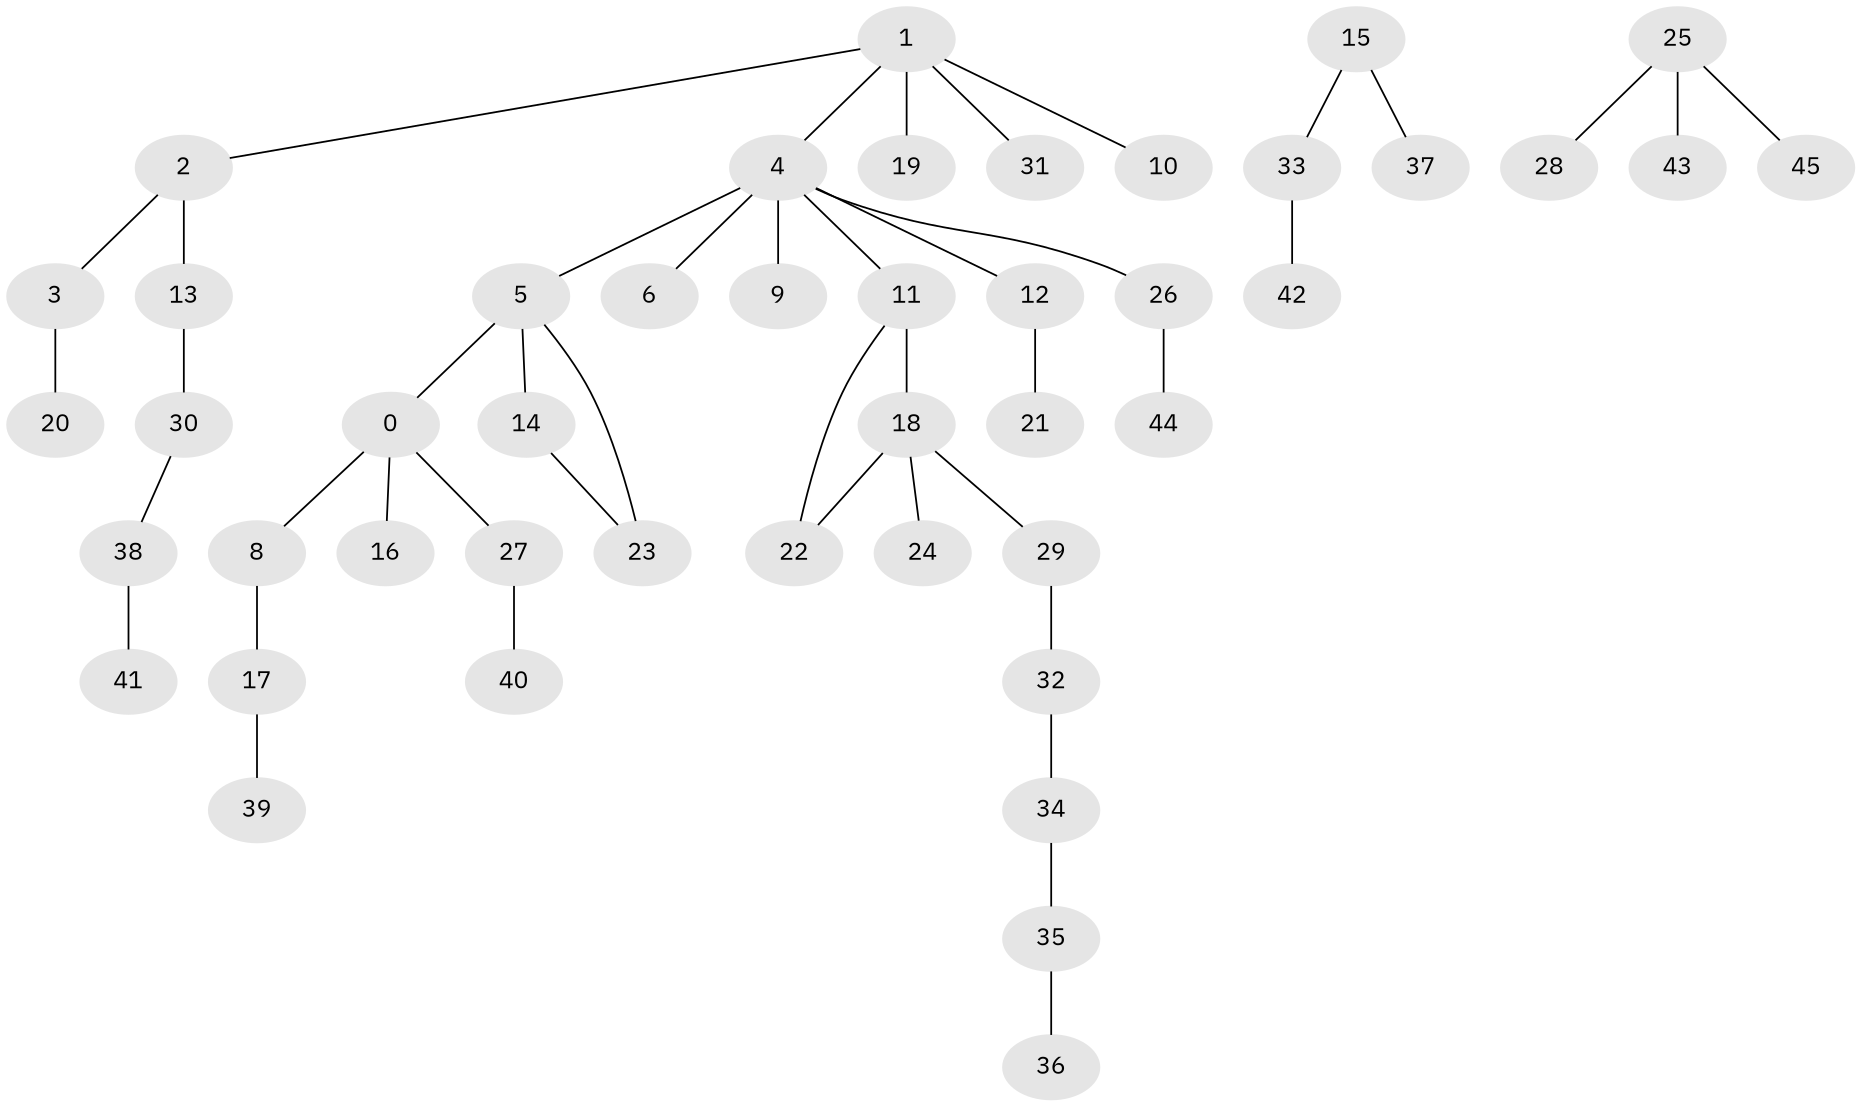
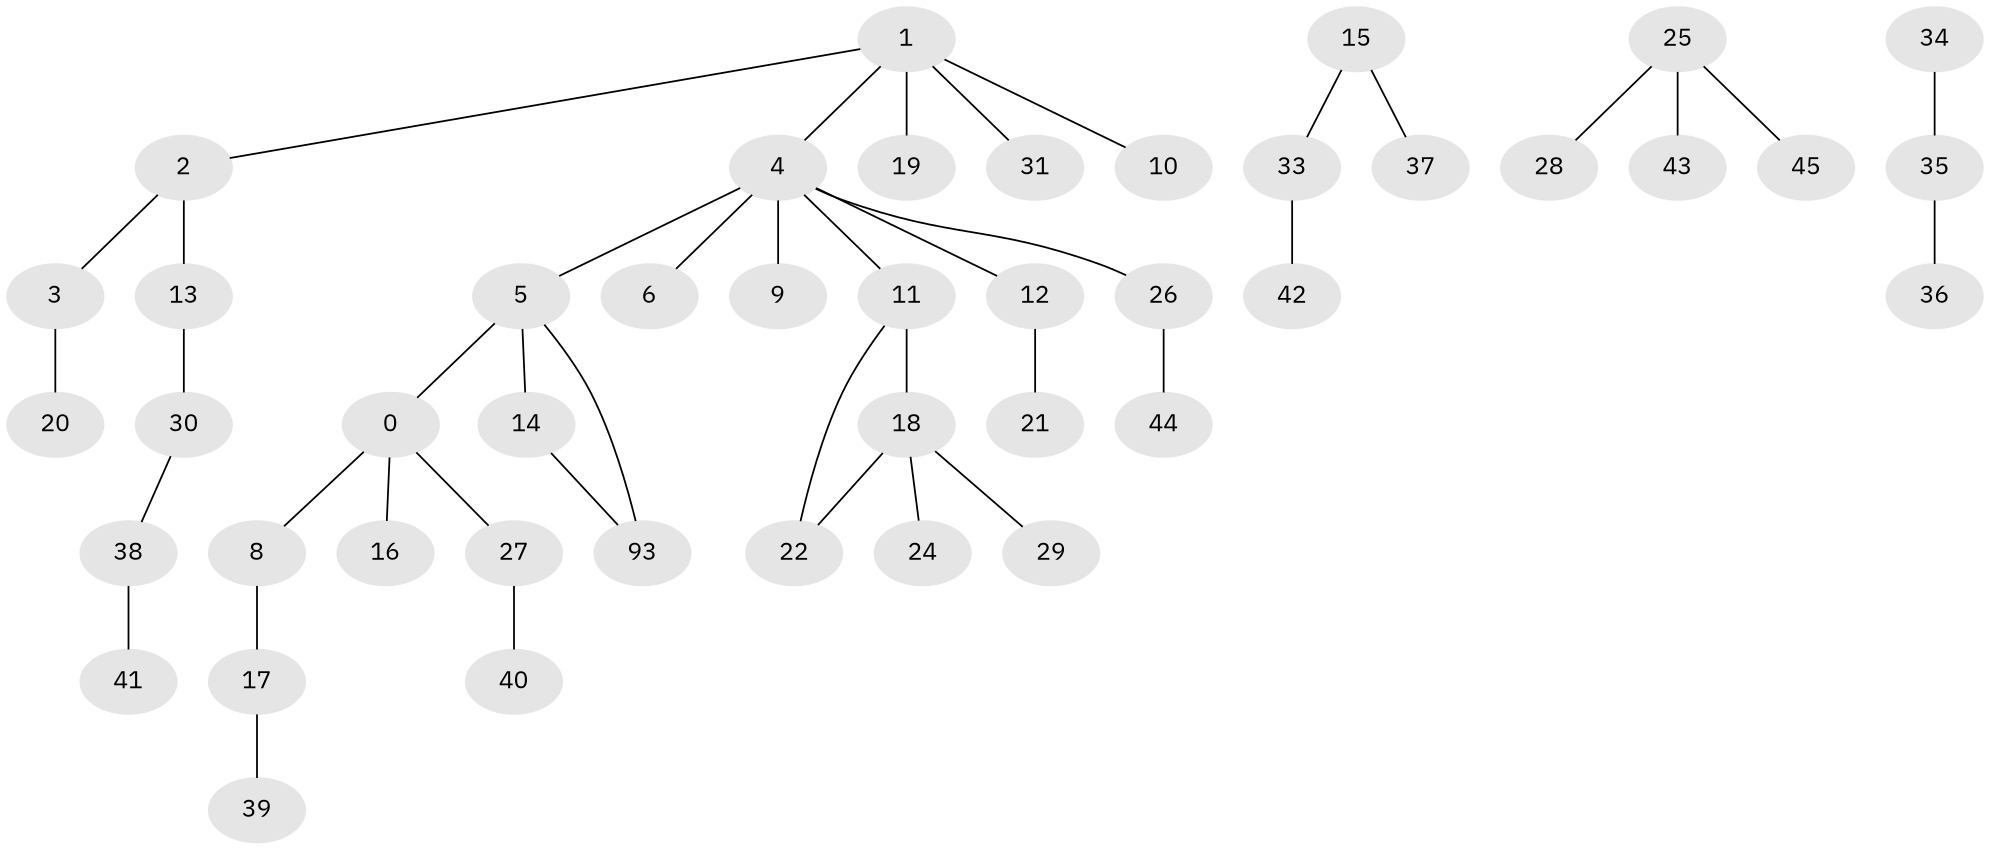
  graph {
    fontname="IBM Plex Sans"
    node [color=gray90 fontname="IBM Plex Sans" style=filled]
    edge [fontname="IBM Plex Sans" weight=1.0]
    1
    2
    4
    19
    31
    10
    3
    13
    5
    6
    9
    11
    12
    26
    20
    30
    n17 [label=0]
    14
-   23
+   23 [label=93]
    18
    22
    21
    44
    8
    16
    27
    17
    40
    39
    24
    29
    38
    15
    33
    37
    42
    25
    28
    43
    45
-   32
    34
    41
    35
    36
    1 -- 2
    1 -- 4
    1 -- 19
    1 -- 31
    1 -- 10
    2 -- 3
    2 -- 13
    4 -- 5
    4 -- 6
    4 -- 9
    4 -- 11
    4 -- 12
    4 -- 26
    3 -- 20
    13 -- 30
    5 -- n17
    5 -- 14
    5 -- 23
    11 -- 18
    11 -- 22
    12 -- 21
    26 -- 44
    30 -- 38
    n17 -- 8
    n17 -- 16
    n17 -- 27
    14 -- 23
    18 -- 22
    18 -- 24
    18 -- 29
    8 -- 17
    27 -- 40
    17 -- 39
-   29 -- 32
    38 -- 41
    15 -- 33
    15 -- 37
    33 -- 42
    25 -- 28
    25 -- 43
    25 -- 45
-   32 -- 34
    34 -- 35
    35 -- 36
  }
